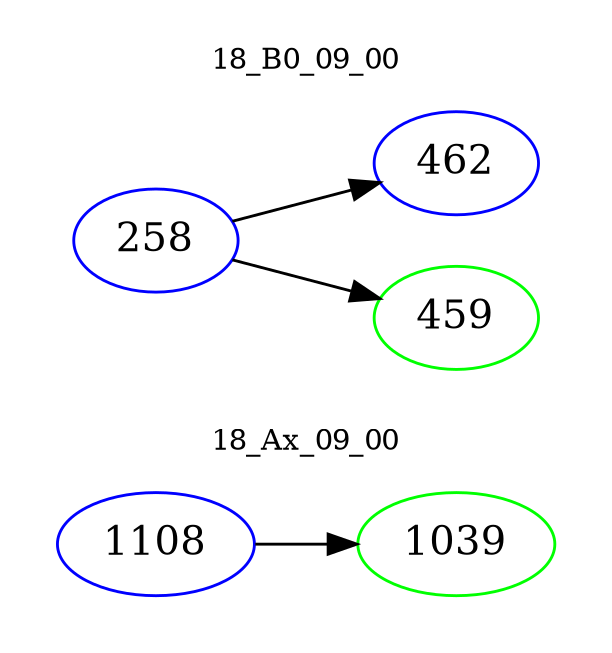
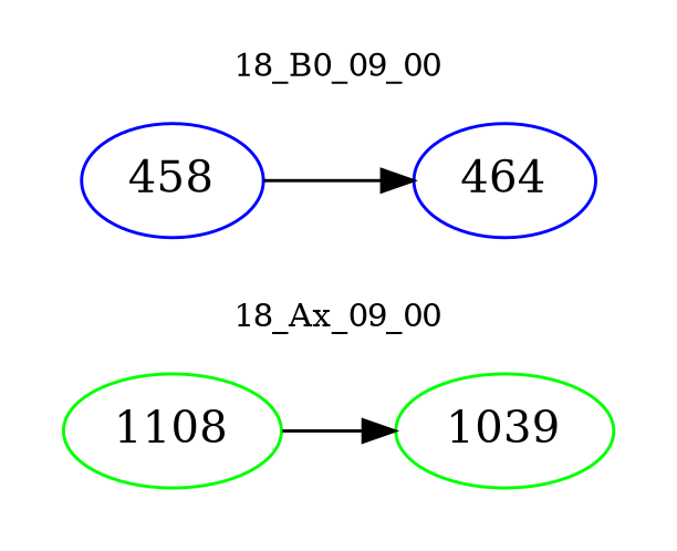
  digraph {
    rankdir=LR
    node [color=blue]
    edge [color=black]
-   n1 [label=1108]
+   n1 [color=green label=1108]
    n2 [color=green label=1039]
-   n3 [label=258]
-   n4 [color=green label=459]
-   n5 [label=462]
+   n3 [label=458]
+   n5 [label=464]
    subgraph cluster_1 {
      color=white
      fontsize=10
      label="18_Ax_09_00"
      n1
      n2
    }
    subgraph cluster_2 {
      color=white
      fontsize=10
      label="18_B0_09_00"
      n3
-     n4
      n5
    }
    n1 -> n2
-   n3 -> n4
    n3 -> n5
  }
